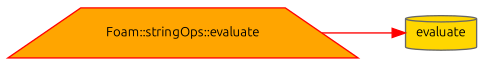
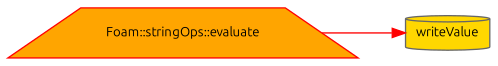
  digraph {
    rankdir=RL
    fontname=Ubuntu
    node [fontname=Ubuntu fontsize=10 style=filled]
-   n1 [color=gray40 fillcolor=gold fontcolor=black height=0.2 label=evaluate shape=cylinder width=0.4]
+   n1 [color=gray40 fillcolor=gold fontcolor=black height=0.2 label=writeValue shape=cylinder width=0.4]
    n2 [color=red fillcolor=orange height=0.2 label="Foam::stringOps::evaluate" shape=trapezium width=0.4]
    n1 -> n2 [color=red dir=back fontname=Ubuntu fontsize=10 labelfontname=Helvetica labelfontsize=10 style=solid]
  }
